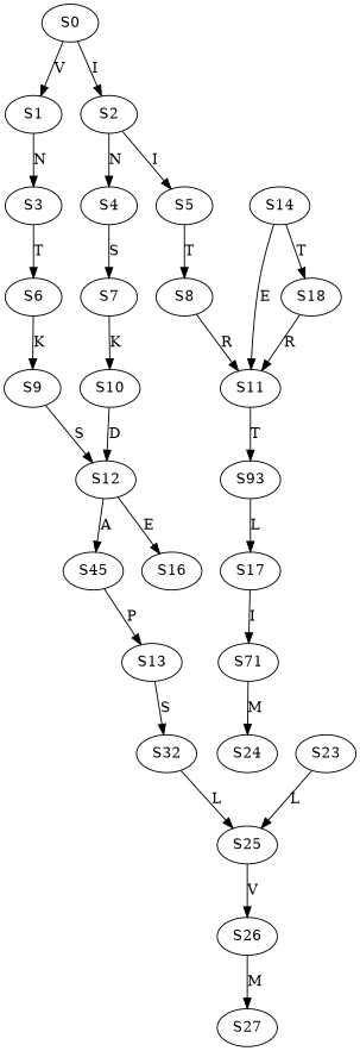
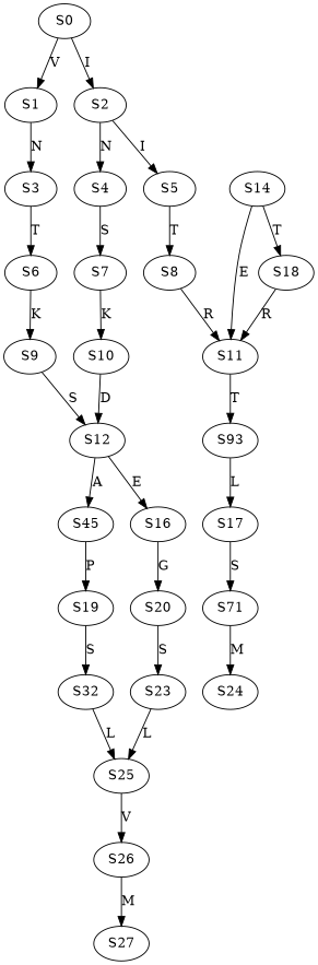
  strict digraph {
    S0
    S1
    S2
    S3
    S4
    S5
    S6
    S7
    S8
    S9
    S10
    S11
    S12
    n14 [label=S93]
    n15 [label=S45]
    S16
    S17
    S14
    S18
-   S19 [label=S13]
+   S19
+   S20
    n22 [label=S71]
    n23 [label=S32]
    S23
    S24
    S25
    S26
    S27
    S0 -> S1 [label=V]
    S0 -> S2 [label=I]
    S1 -> S3 [label=N]
    S2 -> S4 [label=N]
    S2 -> S5 [label=I]
    S3 -> S6 [label=T]
    S4 -> S7 [label=S]
    S5 -> S8 [label=T]
    S6 -> S9 [label=K]
    S7 -> S10 [label=K]
    S8 -> S11 [label=R]
    S9 -> S12 [label=S]
    S10 -> S12 [label=D]
    S11 -> n14 [label=T]
    S12 -> n15 [label=A]
    S12 -> S16 [label=E]
    n14 -> S17 [label=L]
    n15 -> S19 [label=P]
-   S17 -> n22 [label=I]
+   S16 -> S20 [label=G]
+   S17 -> n22 [label=S]
    S14 -> S11 [label=E]
    S14 -> S18 [label=T]
    S18 -> S11 [label=R]
    S19 -> n23 [label=S]
+   S20 -> S23 [label=S]
    n22 -> S24 [label=M]
    n23 -> S25 [label=L]
    S23 -> S25 [label=L]
    S25 -> S26 [label=V]
    S26 -> S27 [label=M]
  }
